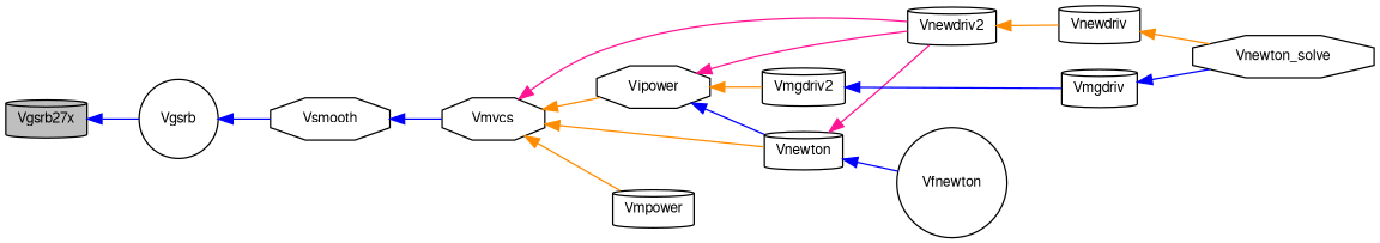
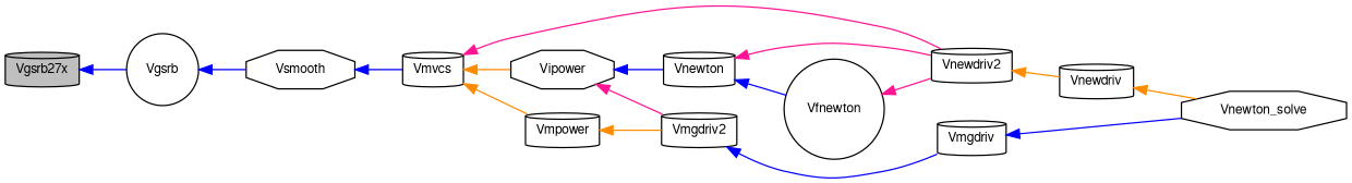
  digraph {
    rankdir=LR
    node [color=black fillcolor=white fontname=FreeSans fontsize=10 shape=cylinder style=filled]
    edge [color=blue dir=back fontname=FreeSans fontsize=10 labelfontname=FreeSans labelfontsize=10 style=solid]
    n1 [fillcolor=grey75 fontcolor=black height=0.2 label=Vgsrb27x width=0.4]
    n2 [height=0.2 label=Vgsrb shape=circle width=0.4]
    n3 [height=0.2 label=Vsmooth shape=octagon width=0.4]
-   n4 [height=0.2 label=Vmvcs shape=octagon width=0.4]
+   n4 [height=0.2 label=Vmvcs width=0.4]
    n5 [height=0.2 label=Vipower shape=octagon width=0.4]
    n6 [height=0.2 label=Vnewton width=0.4]
    n7 [height=0.2 label=Vmpower width=0.4]
    n8 [height=0.2 label=Vnewdriv2 width=0.4]
    n9 [height=0.2 label=Vmgdriv2 width=0.4]
    n10 [height=0.2 label=Vmgdriv width=0.4]
    n11 [height=0.2 label=Vfnewton shape=circle width=0.4]
    n12 [height=0.2 label=Vnewton_solve shape=octagon width=0.4]
    n13 [height=0.2 label=Vnewdriv width=0.4]
    n1 -> n2
    n2 -> n3
    n3 -> n4
    n4 -> n5 [color=darkorange]
-   n4 -> n6 [color=darkorange]
    n4 -> n7 [color=darkorange]
    n4 -> n8 [color=deeppink]
    n5 -> n6
-   n5 -> n9 [color=darkorange]
+   n5 -> n9 [color=deeppink]
    n6 -> n8 [color=deeppink]
    n6 -> n11
+   n7 -> n9 [color=darkorange]
    n8 -> n13 [color=darkorange]
    n9 -> n10
    n10 -> n12
-   n5 -> n8 [color=deeppink]
+   n11 -> n8 [color=deeppink]
    n13 -> n12 [color=darkorange]
  }
